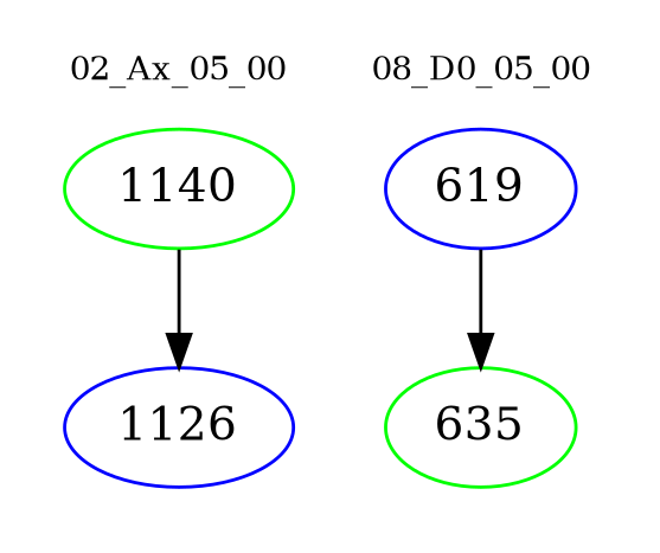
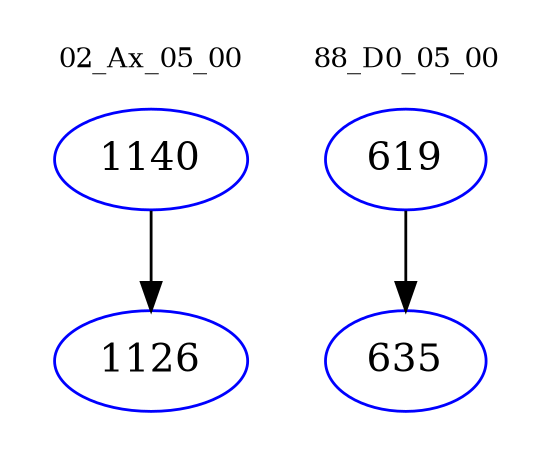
  digraph {
    node [color=green]
    edge [color=black]
-   n1 [label=1140]
+   n1 [color=blue label=1140]
    n2 [color=blue label=1126]
    n3 [color=blue label=619]
-   n4 [label=635]
+   n4 [color=blue label=635]
    subgraph cluster_1 {
      color=white
      fontsize=10
      label="02_Ax_05_00"
      n1
      n2
    }
    subgraph cluster_2 {
      color=white
      fontsize=10
-     label="08_D0_05_00"
+     label="88_D0_05_00"
      n3
      n4
    }
    n1 -> n2
    n3 -> n4
  }
